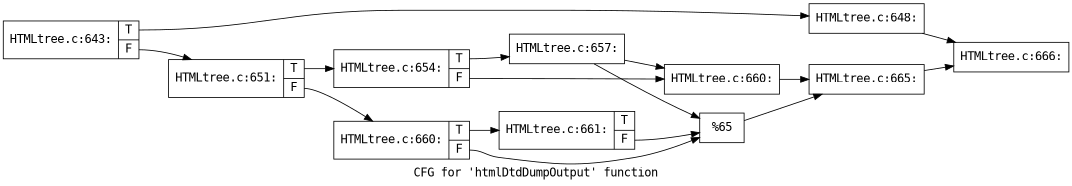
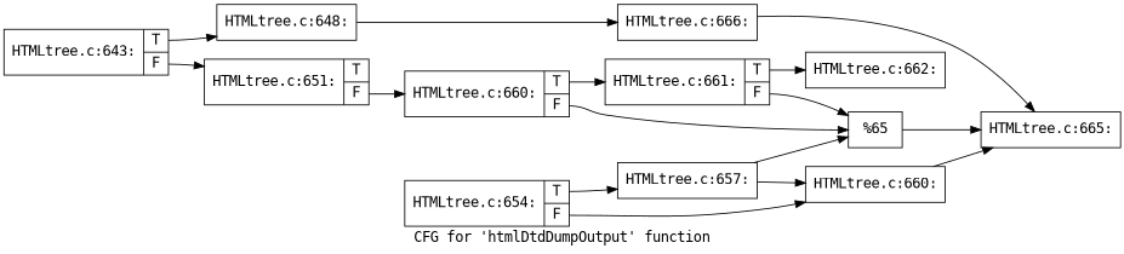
  digraph {
    fontname="DejaVu Sans Mono"
    label="CFG for 'htmlDtdDumpOutput' function"
    rankdir=LR
    node [fontname="DejaVu Sans Mono" shape=record]
    edge [fontname="DejaVu Sans Mono"]
    n1 [label="{HTMLtree.c:643:|{<s0>T|<s1>F}}"]
    n2 [label="{HTMLtree.c:648:}"]
    n3 [label="{HTMLtree.c:651:|{<s0>T|<s1>F}}"]
    n4 [label="{HTMLtree.c:666:}"]
    n5 [label="{HTMLtree.c:654:|{<s0>T|<s1>F}}"]
    n6 [label="{HTMLtree.c:660:|{<s0>T|<s1>F}}"]
    n7 [label="{HTMLtree.c:657:}"]
    n8 [label="{HTMLtree.c:660:}"]
    n9 [label="{HTMLtree.c:661:|{<s0>T|<s1>F}}"]
    n10 [label="{%65}"]
    n11 [label="{HTMLtree.c:665:}"]
+   n12 [label="{HTMLtree.c:662:}"]
    n1 -> n2 [tailport=s0]
    n1 -> n3 [tailport=s1]
    n2 -> n4
-   n3 -> n5 [tailport=s0]
    n3 -> n6 [tailport=s1]
    n5 -> n7 [tailport=s0]
    n5 -> n8 [tailport=s1]
    n6 -> n9 [tailport=s0]
    n6 -> n10 [tailport=s1]
    n7 -> n8
    n7 -> n10
    n8 -> n11
    n9 -> n10 [tailport=s1]
+   n9 -> n12 [tailport=s0]
    n10 -> n11
-   n11 -> n4
+   n4 -> n11
  }
